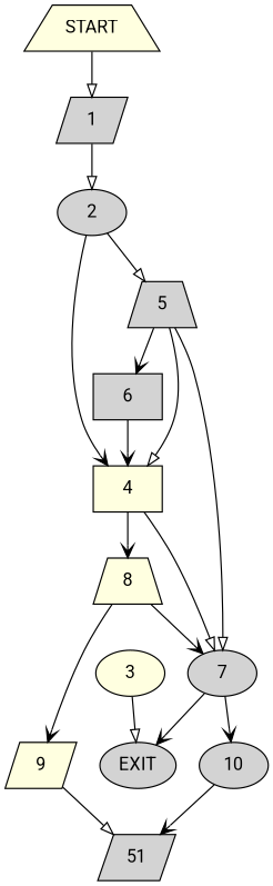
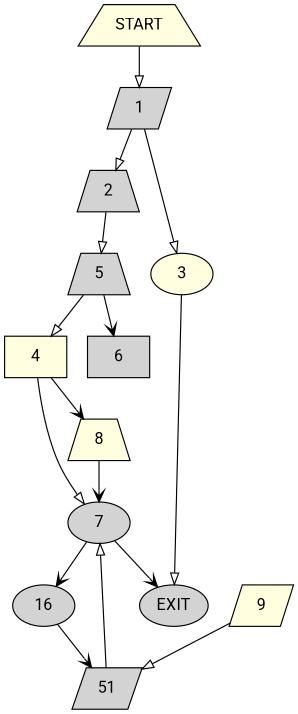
  digraph {
    fontname=Roboto
    node [fillcolor=lightgrey fontname=Roboto shape=ellipse style=filled]
    edge [arrowhead=onormal fontname=Roboto]
    n1 [fillcolor=lightyellow label=START shape=trapezium]
    1 [shape=parallelogram]
-   2
+   2 [shape=trapezium]
    3 [fillcolor=lightyellow]
    n5 [label=EXIT]
    4 [fillcolor=lightyellow shape=box]
    5 [shape=trapezium]
    7
    8 [fillcolor=lightyellow shape=trapezium]
    6 [shape=box]
-   10
+   10 [label=16]
    9 [fillcolor=lightyellow shape=parallelogram]
    n13 [label=51 shape=parallelogram]
    n1 -> 1
    1 -> 2
-   2 -> 4 [arrowhead=vee]
+   1 -> 3
    2 -> 5
    3 -> n5
    4 -> 7
    4 -> 8 [arrowhead=vee]
    5 -> 4
    5 -> 6 [arrowhead=vee]
    7 -> n5 [arrowhead=vee]
    7 -> 10 [arrowhead=vee]
    8 -> 7 [arrowhead=vee]
-   8 -> 9 [arrowhead=vee]
-   6 -> 4 [arrowhead=vee]
    10 -> n13 [arrowhead=vee]
    9 -> n13
-   5 -> 7
+   n13 -> 7
  }
